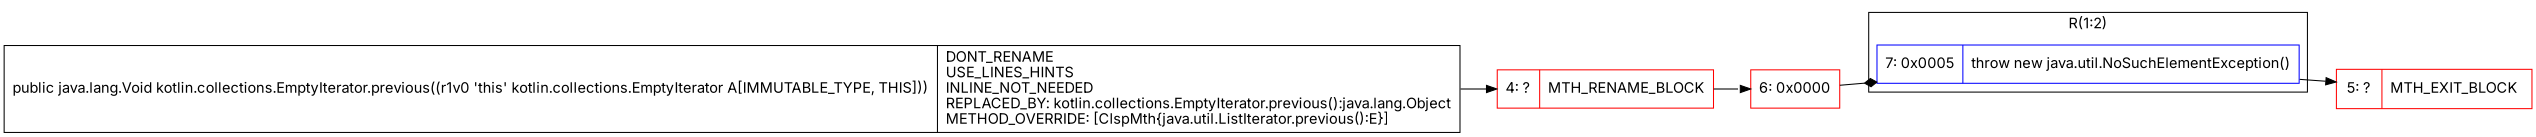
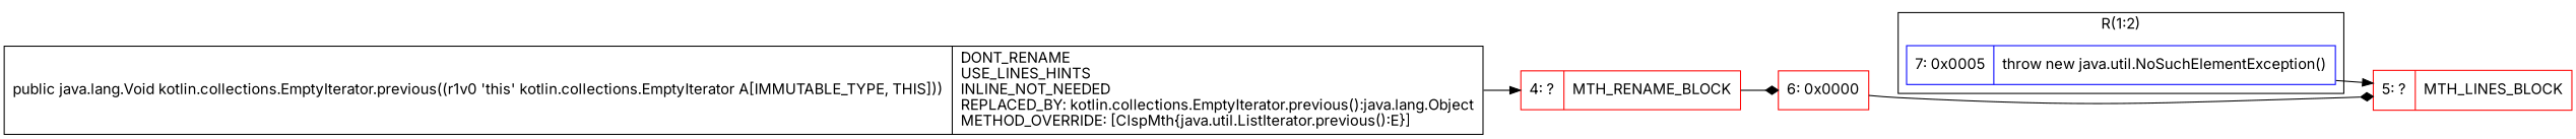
  digraph {
    fontname=Inter
    rankdir=LR
    node [color=red fontname=Inter shape=record]
    edge [arrowhead=normal fontname=Inter]
    n1 [color=blue label="{7\:\ 0x0005|throw new java.util.NoSuchElementException()\l}"]
-   n2 [label="{5\:\ ?|MTH_EXIT_BLOCK\l}"]
+   n2 [label="{5\:\ ?|MTH_LINES_BLOCK\l}"]
    n3 [label="{4\:\ ?|MTH_RENAME_BLOCK\l}"]
    n4 [label="{6\:\ 0x0000}"]
    n5 [label="{public java.lang.Void kotlin.collections.EmptyIterator.previous((r1v0 'this' kotlin.collections.EmptyIterator A[IMMUTABLE_TYPE, THIS]))  | DONT_RENAME\lUSE_LINES_HINTS\lINLINE_NOT_NEEDED\lREPLACED_BY: kotlin.collections.EmptyIterator.previous():java.lang.Object\lMETHOD_OVERRIDE: [ClspMth\{java.util.ListIterator.previous():E\}]\l}" color=""]
    subgraph cluster_1 {
      label="R(1:2)"
      n1
    }
    n1 -> n2
-   n3 -> n4
-   n4 -> n1 [arrowhead=diamond]
+   n3 -> n4 [arrowhead=diamond]
+   n4 -> n2 [arrowhead=diamond]
    n5 -> n3
  }
